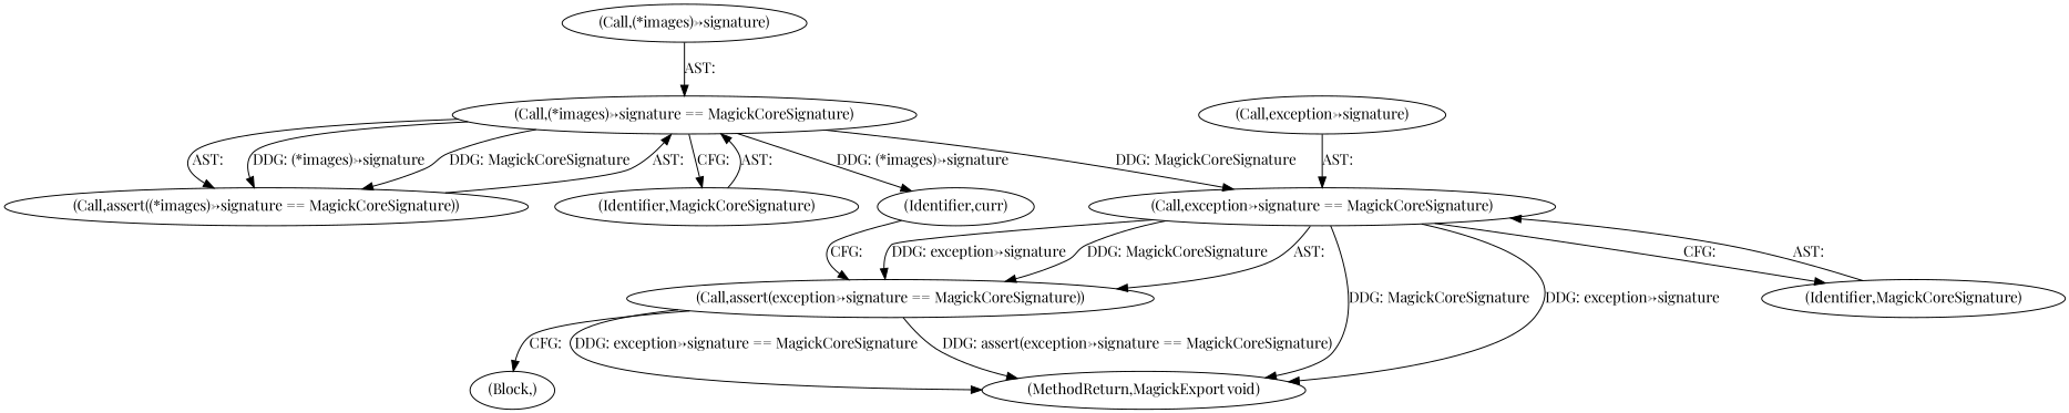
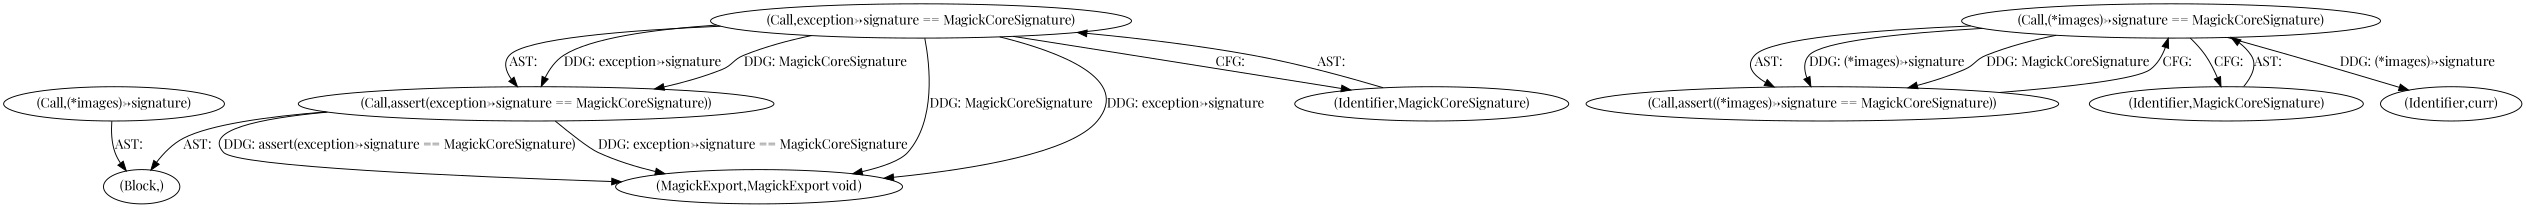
  digraph {
    fontname="Playfair Display"
    node [fontname="Playfair Display"]
    edge [fontname="Playfair Display"]
    n1 [label="(Call,assert(exception->signature == MagickCoreSignature))"]
    n2 [label="(Block,)"]
-   n3 [label="(MethodReturn,MagickExport void)"]
+   n3 [label="(MagickExport,MagickExport void)"]
    n4 [label="(Call,exception->signature == MagickCoreSignature)"]
    n5 [label="(Identifier,MagickCoreSignature)"]
    n6 [label="(Call,(*images)->signature == MagickCoreSignature)"]
    n7 [label="(Call,assert((*images)->signature == MagickCoreSignature))"]
    n8 [label="(Identifier,MagickCoreSignature)"]
    n9 [label="(Identifier,curr)"]
-   n10 [label="(Call,exception->signature)"]
    n11 [label="(Call,(*images)->signature)"]
-   n1 -> n2 [label="CFG: "]
+   n1 -> n2 [label="AST: "]
    n1 -> n3 [label="DDG: assert(exception->signature == MagickCoreSignature)"]
    n1 -> n3 [label="DDG: exception->signature == MagickCoreSignature"]
    n4 -> n1 [label="AST: "]
    n4 -> n1 [label="DDG: exception->signature"]
    n4 -> n1 [label="DDG: MagickCoreSignature"]
    n4 -> n3 [label="DDG: MagickCoreSignature"]
    n4 -> n3 [label="DDG: exception->signature"]
    n4 -> n5 [label="CFG: "]
    n5 -> n4 [label="AST: "]
-   n6 -> n4 [label="DDG: MagickCoreSignature"]
    n6 -> n7 [label="AST: "]
    n6 -> n7 [label="DDG: (*images)->signature"]
    n6 -> n7 [label="DDG: MagickCoreSignature"]
    n6 -> n8 [label="CFG: "]
    n6 -> n9 [label="DDG: (*images)->signature"]
-   n7 -> n6 [label="AST: "]
+   n7 -> n6 [label="CFG: "]
    n8 -> n6 [label="AST: "]
-   n9 -> n1 [label="CFG: "]
-   n10 -> n4 [label="AST: "]
-   n11 -> n6 [label="AST: "]
+   n11 -> n2 [label="AST: "]
  }
